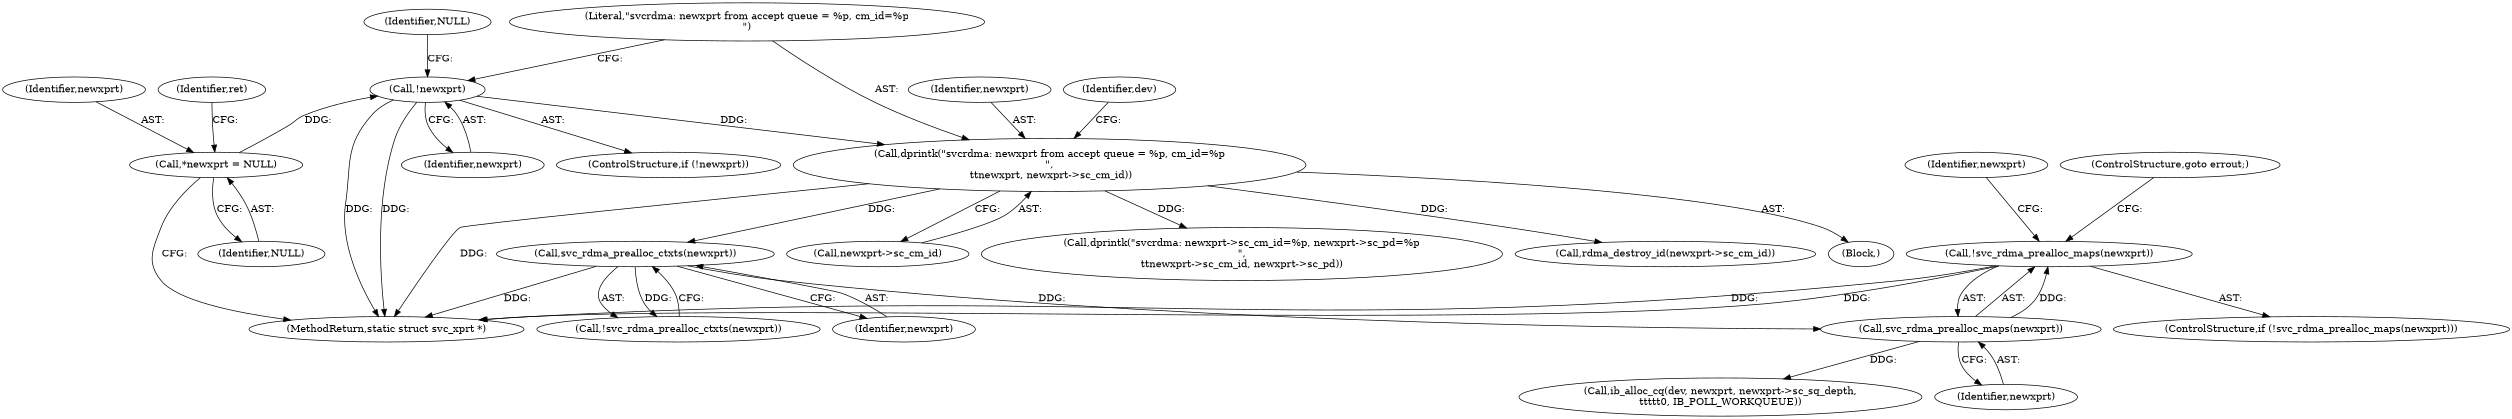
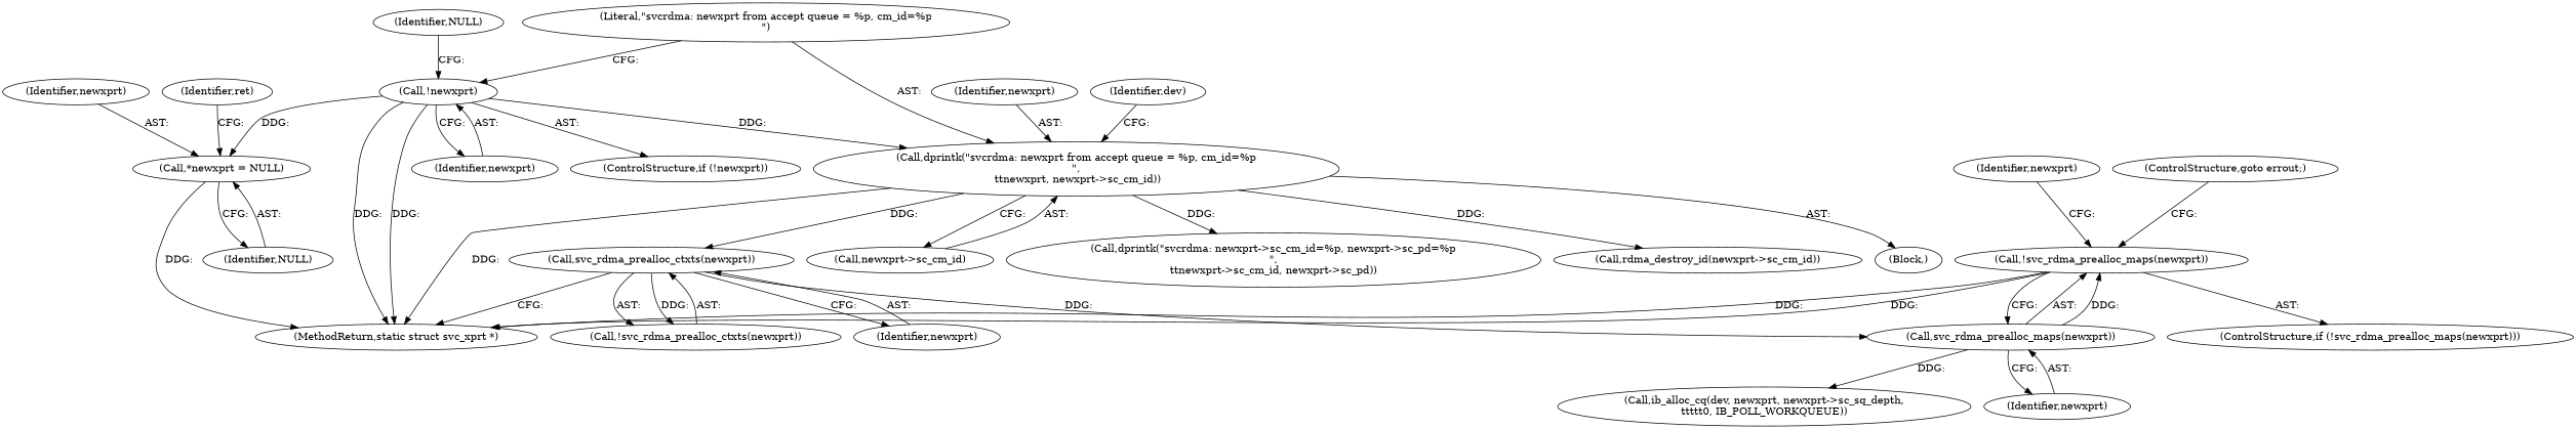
  digraph {
    fontname="DejaVu Serif"
    node [fontname="DejaVu Serif"]
    edge [fontname="DejaVu Serif"]
    n1 [label="(Call,!svc_rdma_prealloc_maps(newxprt))"]
    n2 [label="(Call,svc_rdma_prealloc_maps(newxprt))"]
    n3 [label="(MethodReturn,static struct svc_xprt *)"]
    n4 [label="(ControlStructure,if (!svc_rdma_prealloc_maps(newxprt)))"]
    n5 [label="(Call,ib_alloc_cq(dev, newxprt, newxprt->sc_sq_depth,\n\t\t\t\t\t0, IB_POLL_WORKQUEUE))"]
    n6 [label="(Identifier,newxprt)"]
    n7 [label="(Call,svc_rdma_prealloc_ctxts(newxprt))"]
    n8 [label="(Call,!svc_rdma_prealloc_ctxts(newxprt))"]
    n9 [label="(Identifier,newxprt)"]
    n10 [label="(Call,dprintk(\"svcrdma: newxprt from accept queue = %p, cm_id=%p\n\",\n \t\tnewxprt, newxprt->sc_cm_id))"]
    n11 [label="(Call,newxprt->sc_cm_id)"]
    n12 [label="(Call,dprintk(\"svcrdma: newxprt->sc_cm_id=%p, newxprt->sc_pd=%p\n\",\n\t\tnewxprt->sc_cm_id, newxprt->sc_pd))"]
    n13 [label="(Call,rdma_destroy_id(newxprt->sc_cm_id))"]
    n14 [label="(Block,)"]
    n15 [label="(Call,!newxprt)"]
    n16 [label="(Identifier,newxprt)"]
    n17 [label="(ControlStructure,if (!newxprt))"]
    n18 [label="(Call,*newxprt = NULL)"]
    n19 [label="(Identifier,NULL)"]
    n20 [label="(Identifier,newxprt)"]
    n21 [label="(Identifier,newxprt)"]
    n22 [label="(Identifier,newxprt)"]
    n23 [label="(Identifier,NULL)"]
    n24 [label="(ControlStructure,goto errout;)"]
    n25 [label="(Identifier,dev)"]
    n26 [label="(Literal,\"svcrdma: newxprt from accept queue = %p, cm_id=%p\n\")"]
    n27 [label="(Identifier,ret)"]
-   n1 -> n2 [label="AST: "]
+   n1 -> n2 [label="CFG: "]
    n1 -> n3 [label="DDG: "]
    n1 -> n3 [label="DDG: "]
    n1 -> n4 [label="AST: "]
    n2 -> n1 [label="AST: "]
    n2 -> n1 [label="DDG: "]
    n2 -> n5 [label="DDG: "]
    n2 -> n6 [label="CFG: "]
    n6 -> n2 [label="AST: "]
    n7 -> n2 [label="DDG: "]
-   n7 -> n3 [label="DDG: "]
+   n7 -> n3 [label="CFG: "]
    n7 -> n8 [label="AST: "]
    n7 -> n8 [label="DDG: "]
    n7 -> n9 [label="CFG: "]
-   n8 -> n7 [label="CFG: "]
+   n8 -> n7 [label="AST: "]
    n9 -> n7 [label="AST: "]
    n10 -> n3 [label="DDG: "]
    n10 -> n7 [label="DDG: "]
    n10 -> n11 [label="CFG: "]
    n10 -> n12 [label="DDG: "]
    n10 -> n13 [label="DDG: "]
    n10 -> n14 [label="AST: "]
    n11 -> n10 [label="AST: "]
    n15 -> n3 [label="DDG: "]
    n15 -> n3 [label="DDG: "]
    n15 -> n10 [label="DDG: "]
    n15 -> n16 [label="CFG: "]
    n15 -> n17 [label="AST: "]
    n16 -> n15 [label="AST: "]
-   n18 -> n3 [label="CFG: "]
-   n18 -> n15 [label="DDG: "]
+   n18 -> n3 [label="DDG: "]
+   n15 -> n18 [label="DDG: "]
    n18 -> n19 [label="CFG: "]
    n19 -> n18 [label="AST: "]
    n20 -> n18 [label="AST: "]
    n21 -> n10 [label="AST: "]
    n22 -> n1 [label="CFG: "]
    n23 -> n15 [label="CFG: "]
    n24 -> n1 [label="CFG: "]
    n25 -> n10 [label="CFG: "]
    n26 -> n10 [label="AST: "]
    n26 -> n15 [label="CFG: "]
    n27 -> n18 [label="CFG: "]
  }
